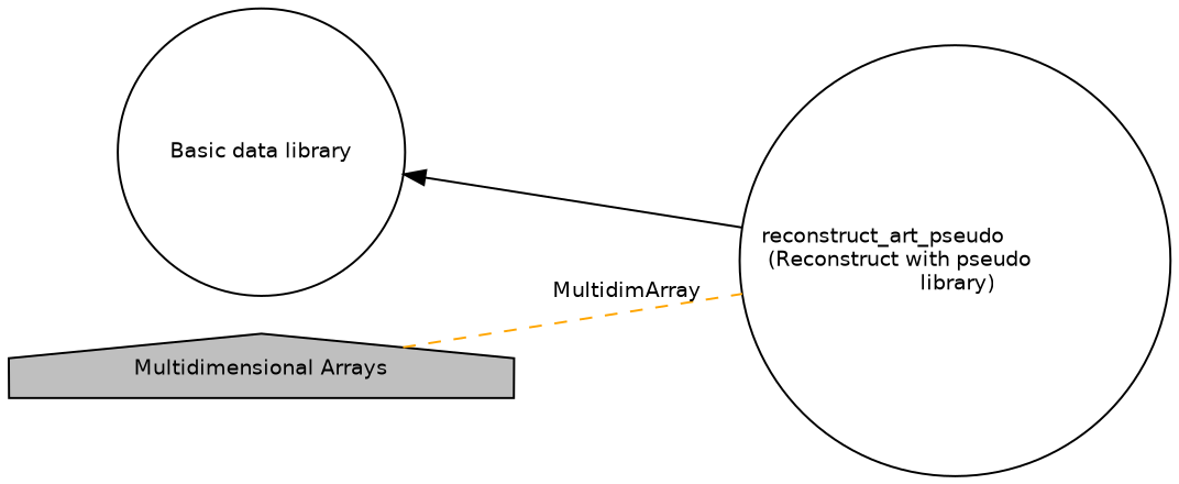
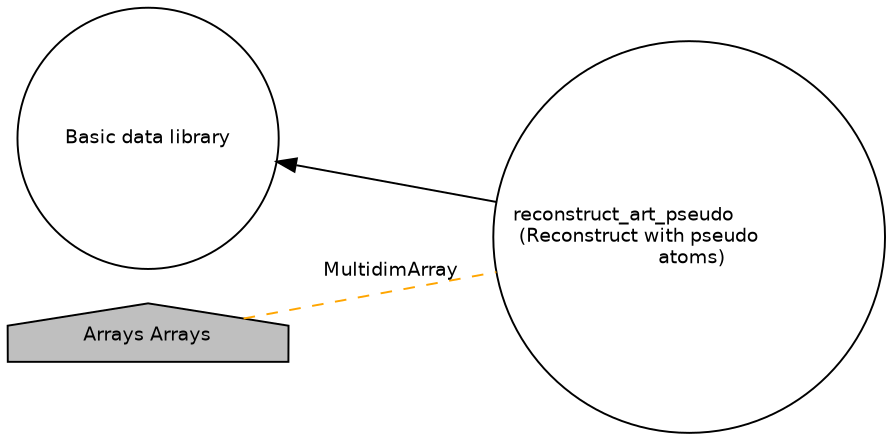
  digraph {
    rankdir=LR
    node [color=black fillcolor=white fontname=Helvetica fontsize=10 shape=circle style=filled]
    edge [fontname=Helvetica fontsize=10 labelfontname=Helvetica labelfontsize=10 shape=plaintext]
    n1 [height=0.2 label="Basic data library" width=0.4]
-   n2 [height=0.2 label="reconstruct_art_pseudo\l (Reconstruct with pseudo\l library)" width=0.4]
-   n3 [fillcolor=grey75 fontcolor=black height=0.2 label="Multidimensional Arrays" shape=house width=0.4]
+   n2 [height=0.2 label="reconstruct_art_pseudo\l (Reconstruct with pseudo\l atoms)" width=0.4]
+   n3 [fillcolor=grey75 fontcolor=black height=0.2 label="Arrays Arrays" shape=house width=0.4]
    n1 -> n2 [dir=back style=solid]
    n3 -> n2 [color=orange dir=none label=MultidimArray style=dashed]
  }
